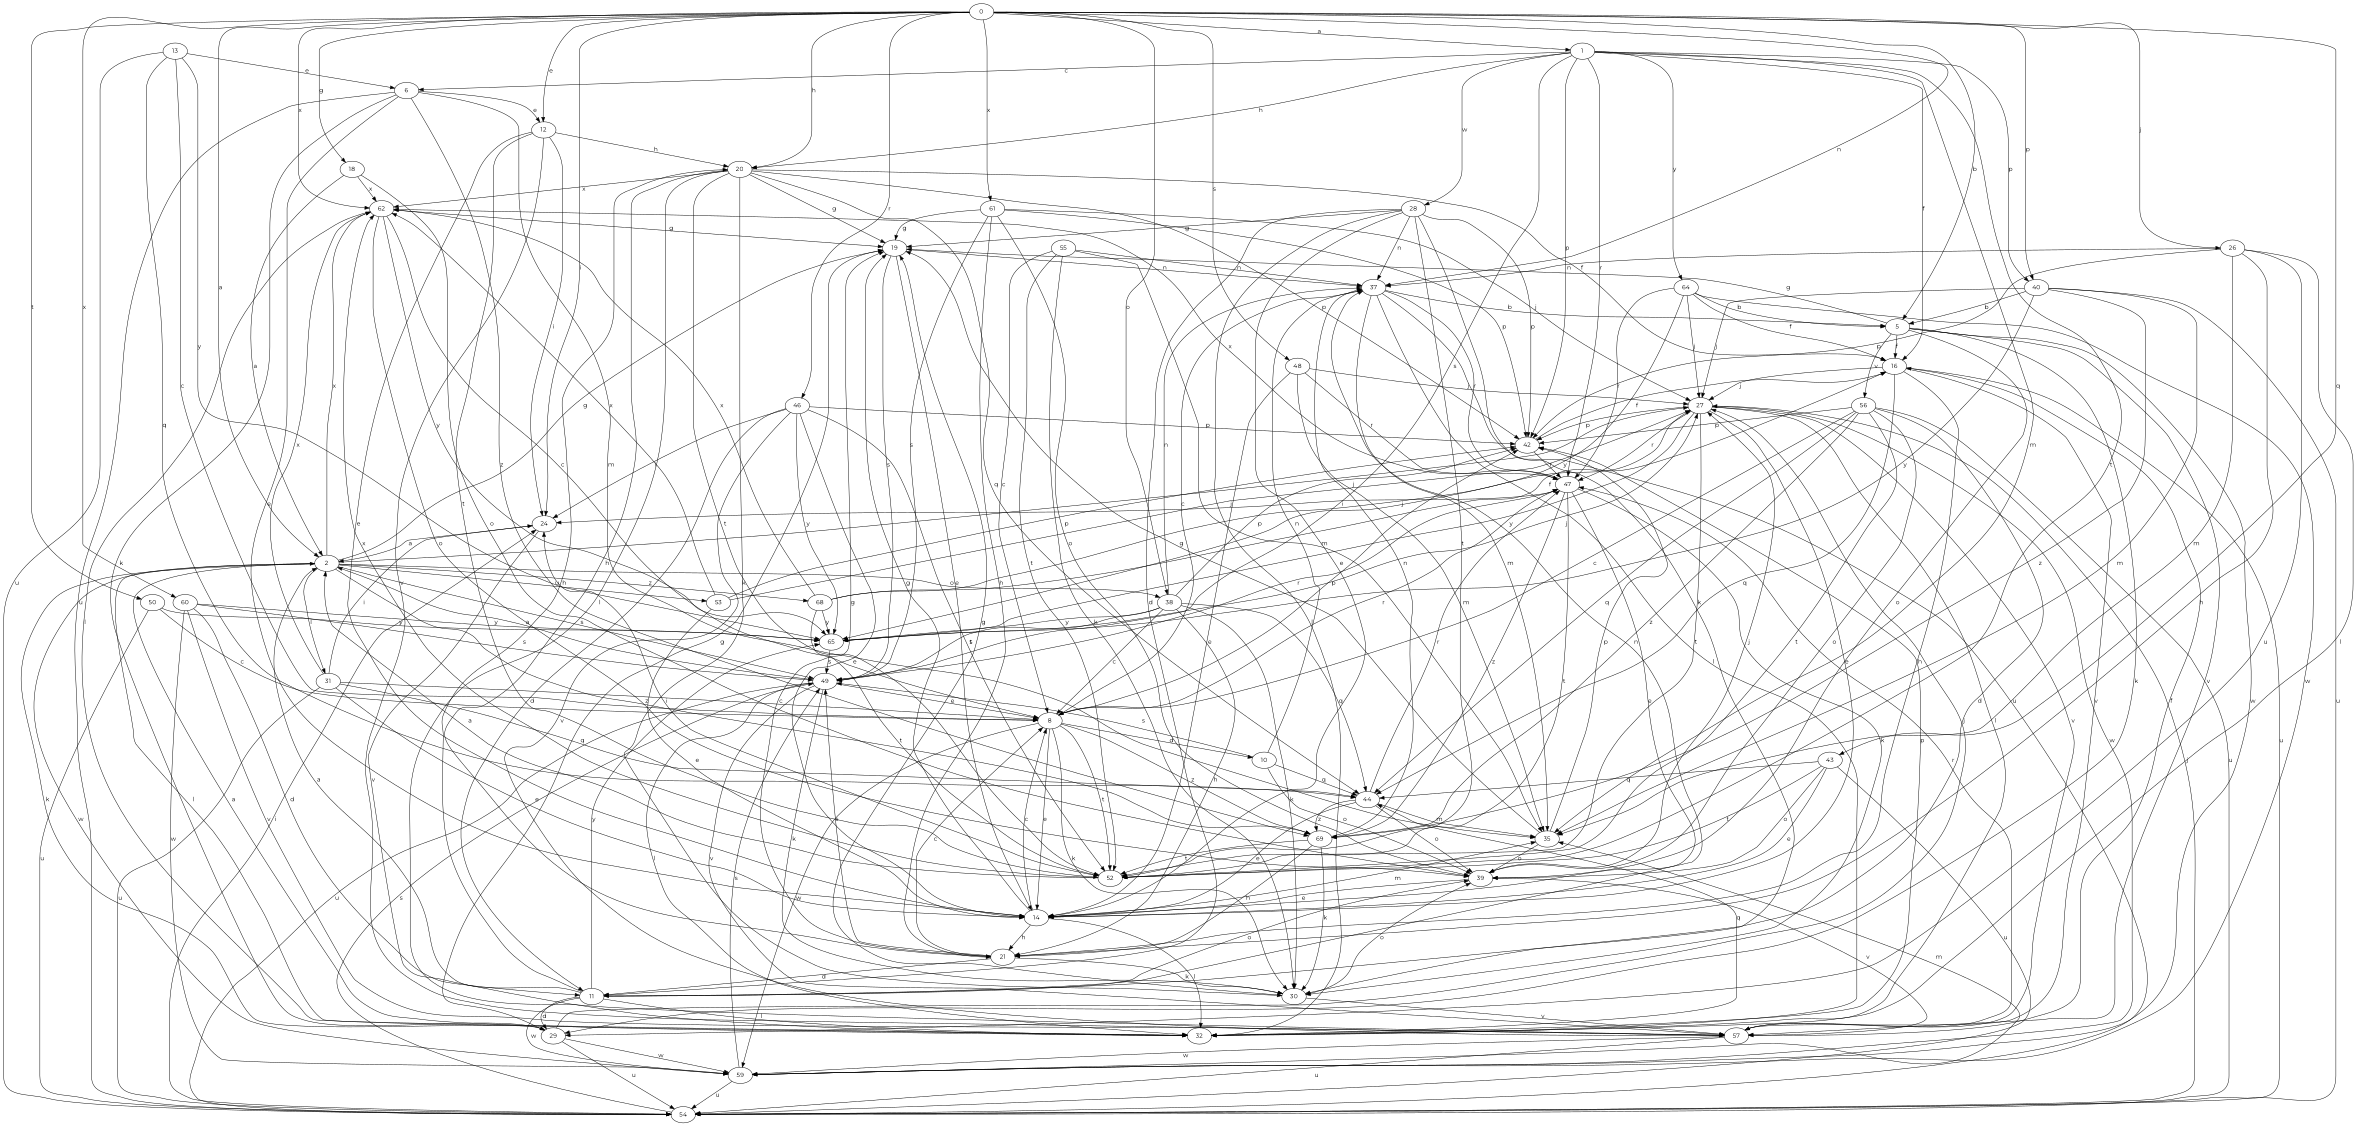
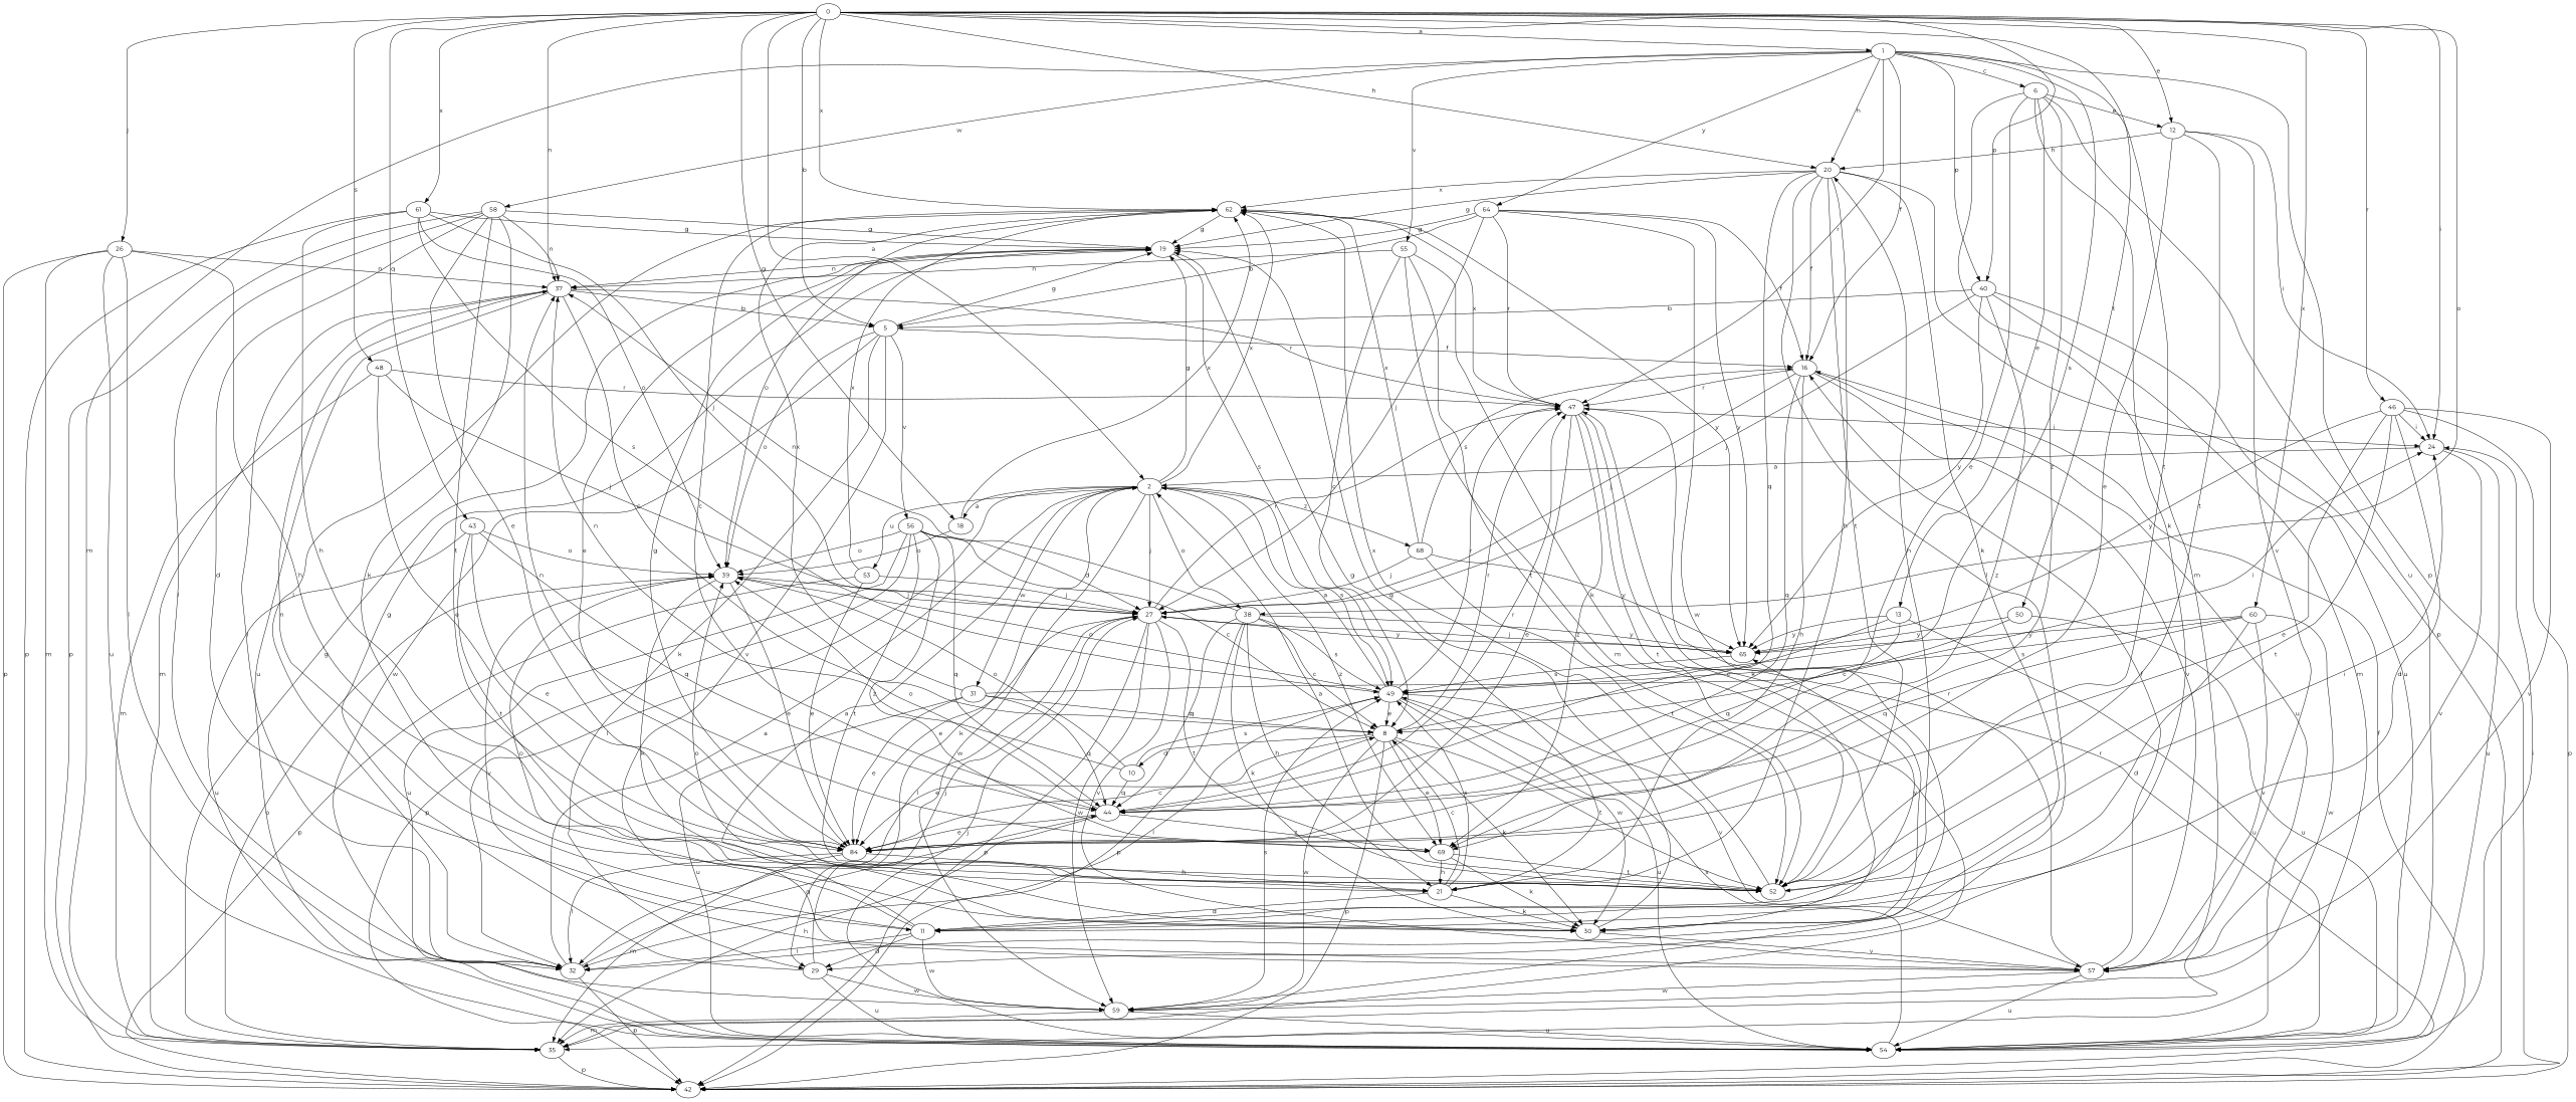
  strict digraph {
    fontname=Montserrat
    node [fontname=Montserrat]
    edge [fontname=Montserrat]
    0
    1
    2
    5
    12
    18
    20
    24
    26
    37
    38
    40
    43
    46
    48
    50
    60
    61
    62
    6
    16
    35
    42
    47
    49
    52
    55
-   58 [label=28]
+   58
    64
    19
    27
    29
    31
    32
    53
    59
    68
    69
    39
    56
    57
-   14
+   14 [label=84]
    30
    44
    21
    54
    8
    65
    11
    13
    10
    0 -> 1 [label=a]
    0 -> 2 [label=a]
    0 -> 5 [label=b]
    0 -> 12 [label=e]
    0 -> 18 [label=g]
    0 -> 20 [label=h]
    0 -> 24 [label=i]
    0 -> 26 [label=j]
    0 -> 37 [label=n]
    0 -> 38 [label=o]
    0 -> 40 [label=p]
    0 -> 43 [label=q]
    0 -> 46 [label=r]
    0 -> 48 [label=s]
    0 -> 50 [label=t]
    0 -> 60 [label=x]
    0 -> 61 [label=x]
    0 -> 62 [label=x]
    1 -> 20 [label=h]
    1 -> 40 [label=p]
    1 -> 6 [label=c]
    1 -> 16 [label=f]
    1 -> 35 [label=m]
    1 -> 42 [label=p]
    1 -> 47 [label=r]
    1 -> 49 [label=s]
    1 -> 52 [label=t]
+   1 -> 55 [label=v]
    1 -> 58 [label=w]
    1 -> 64 [label=y]
    2 -> 38 [label=o]
    2 -> 62 [label=x]
    2 -> 49 [label=s]
    2 -> 19 [label=g]
    2 -> 27 [label=j]
    2 -> 29 [label=k]
-   2 -> 31 [label=l]
+   2 -> 31 [label=w]
    2 -> 32 [label=l]
    2 -> 53 [label=u]
    2 -> 59 [label=w]
    2 -> 68 [label=z]
    2 -> 69 [label=z]
    5 -> 16 [label=f]
    5 -> 19 [label=g]
    5 -> 29 [label=k]
    5 -> 59 [label=w]
    5 -> 39 [label=o]
    5 -> 56 [label=v]
    5 -> 57 [label=v]
    12 -> 20 [label=h]
    12 -> 24 [label=i]
    12 -> 52 [label=t]
    12 -> 57 [label=v]
    12 -> 14 [label=e]
-   18 -> 2 [label=a]
+   2 -> 18 [label=a]
    18 -> 62 [label=x]
    18 -> 39 [label=o]
    20 -> 62 [label=x]
    20 -> 16 [label=f]
    20 -> 42 [label=p]
    20 -> 52 [label=t]
    20 -> 19 [label=g]
    20 -> 32 [label=l]
    20 -> 30 [label=k]
    20 -> 44 [label=q]
    20 -> 21 [label=h]
    24 -> 2 [label=a]
    24 -> 57 [label=v]
+   24 -> 54 [label=u]
    26 -> 37 [label=n]
    26 -> 35 [label=m]
    26 -> 42 [label=p]
    26 -> 32 [label=l]
    26 -> 21 [label=h]
-   26 -> 29 [label=u]
+   26 -> 54 [label=u]
    37 -> 5 [label=b]
    37 -> 35 [label=m]
    37 -> 47 [label=r]
    37 -> 32 [label=l]
    37 -> 54 [label=u]
    37 -> 8 [label=c]
    38 -> 37 [label=n]
    38 -> 42 [label=p]
    38 -> 49 [label=s]
    38 -> 30 [label=k]
    38 -> 44 [label=q]
    38 -> 21 [label=h]
    38 -> 8 [label=c]
    38 -> 65 [label=y]
    40 -> 5 [label=b]
    40 -> 35 [label=m]
    40 -> 27 [label=j]
    40 -> 69 [label=z]
    40 -> 54 [label=u]
    40 -> 65 [label=y]
    43 -> 52 [label=t]
    43 -> 39 [label=o]
    43 -> 14 [label=e]
    43 -> 44 [label=q]
    43 -> 54 [label=u]
    46 -> 24 [label=i]
    46 -> 42 [label=p]
    46 -> 52 [label=t]
    46 -> 57 [label=v]
    46 -> 14 [label=e]
    46 -> 65 [label=y]
    46 -> 11 [label=d]
    48 -> 35 [label=m]
    48 -> 47 [label=r]
    48 -> 27 [label=j]
    48 -> 14 [label=e]
    50 -> 54 [label=u]
    50 -> 8 [label=c]
    50 -> 65 [label=y]
    60 -> 49 [label=s]
    60 -> 59 [label=w]
    60 -> 57 [label=v]
+   60 -> 44 [label=q]
    60 -> 65 [label=y]
    60 -> 11 [label=d]
    61 -> 42 [label=p]
    61 -> 49 [label=s]
    61 -> 19 [label=g]
    61 -> 27 [label=j]
    61 -> 39 [label=o]
    61 -> 21 [label=h]
    62 -> 19 [label=g]
    62 -> 32 [label=l]
    62 -> 39 [label=o]
-   62 -> 8 [label=c]
+   62 -> 44 [label=c]
    62 -> 65 [label=y]
    6 -> 12 [label=e]
    6 -> 35 [label=m]
    6 -> 29 [label=k]
    6 -> 69 [label=z]
    6 -> 14 [label=e]
    6 -> 54 [label=u]
-   13 -> 6 [label=e]
+   6 -> 13 [label=e]
+   16 -> 47 [label=r]
    16 -> 27 [label=j]
    16 -> 57 [label=v]
    16 -> 44 [label=q]
    16 -> 21 [label=h]
    16 -> 54 [label=u]
    35 -> 42 [label=p]
    35 -> 19 [label=g]
    35 -> 39 [label=o]
    42 -> 16 [label=f]
    42 -> 47 [label=r]
    47 -> 24 [label=i]
    47 -> 62 [label=x]
    47 -> 52 [label=t]
    47 -> 69 [label=z]
    47 -> 14 [label=e]
    47 -> 30 [label=k]
    49 -> 2 [label=a]
    49 -> 47 [label=r]
    49 -> 32 [label=l]
+   49 -> 39 [label=o]
    49 -> 57 [label=v]
-   49 -> 30 [label=k]
+   49 -> 30 [label=w]
    49 -> 54 [label=u]
    49 -> 8 [label=e]
    52 -> 2 [label=a]
    52 -> 24 [label=i]
    52 -> 62 [label=x]
    55 -> 37 [label=n]
    55 -> 35 [label=m]
    55 -> 52 [label=t]
    55 -> 30 [label=k]
    55 -> 8 [label=c]
    58 -> 37 [label=n]
    58 -> 42 [label=p]
    58 -> 52 [label=t]
    58 -> 19 [label=g]
    58 -> 32 [label=l]
    58 -> 14 [label=e]
    58 -> 30 [label=k]
    58 -> 11 [label=d]
    64 -> 5 [label=b]
    64 -> 16 [label=f]
    64 -> 47 [label=r]
+   64 -> 19 [label=g]
    64 -> 27 [label=j]
    64 -> 59 [label=w]
    64 -> 65 [label=y]
    19 -> 37 [label=n]
    19 -> 49 [label=s]
    19 -> 14 [label=e]
    27 -> 42 [label=p]
    27 -> 47 [label=r]
    27 -> 52 [label=t]
    27 -> 32 [label=l]
    27 -> 59 [label=w]
    27 -> 57 [label=v]
    27 -> 14 [label=e]
    27 -> 65 [label=y]
    29 -> 19 [label=g]
    29 -> 27 [label=j]
    29 -> 59 [label=w]
    29 -> 54 [label=u]
    31 -> 24 [label=i]
    31 -> 62 [label=x]
    31 -> 14 [label=e]
    31 -> 44 [label=q]
    31 -> 54 [label=u]
    31 -> 8 [label=c]
    32 -> 2 [label=a]
    32 -> 42 [label=p]
    32 -> 44 [label=q]
    53 -> 62 [label=x]
    53 -> 42 [label=p]
    53 -> 27 [label=j]
    53 -> 14 [label=e]
    59 -> 35 [label=m]
    59 -> 49 [label=s]
    59 -> 54 [label=u]
    68 -> 62 [label=x]
-   68 -> 16 [label=f]
+   68 -> 16 [label=s]
    68 -> 52 [label=t]
    68 -> 27 [label=j]
    68 -> 65 [label=y]
    69 -> 37 [label=n]
    69 -> 52 [label=t]
    69 -> 30 [label=k]
    69 -> 21 [label=h]
    39 -> 27 [label=j]
    39 -> 57 [label=v]
    39 -> 14 [label=e]
+   39 -> 30 [label=k]
    56 -> 42 [label=p]
    56 -> 52 [label=t]
    56 -> 69 [label=z]
    56 -> 39 [label=o]
    56 -> 44 [label=q]
    56 -> 54 [label=u]
    56 -> 8 [label=c]
-   56 -> 11 [label=d]
+   56 -> 27 [label=d]
    57 -> 16 [label=f]
    57 -> 47 [label=r]
    57 -> 59 [label=w]
    57 -> 54 [label=u]
    14 -> 35 [label=m]
    14 -> 19 [label=g]
    14 -> 32 [label=l]
    14 -> 21 [label=h]
    14 -> 8 [label=c]
    30 -> 19 [label=g]
    30 -> 39 [label=o]
    30 -> 57 [label=v]
-   44 -> 35 [label=m]
+   44 -> 35 [label=h]
    44 -> 47 [label=r]
    44 -> 69 [label=z]
    44 -> 39 [label=o]
    44 -> 14 [label=e]
    21 -> 49 [label=s]
    21 -> 19 [label=g]
    21 -> 30 [label=k]
    21 -> 8 [label=c]
    21 -> 11 [label=d]
    54 -> 24 [label=i]
    54 -> 49 [label=s]
    54 -> 27 [label=j]
    8 -> 42 [label=p]
    8 -> 47 [label=r]
    8 -> 52 [label=t]
    8 -> 59 [label=w]
-   8 -> 69 [label=z]
+   8 -> 69 [label=e]
    8 -> 14 [label=e]
    8 -> 30 [label=k]
    8 -> 10 [label=d]
    65 -> 49 [label=s]
    65 -> 27 [label=j]
    11 -> 2 [label=a]
    11 -> 20 [label=h]
    11 -> 37 [label=n]
    11 -> 29 [label=d]
    11 -> 32 [label=l]
    11 -> 59 [label=w]
    11 -> 39 [label=o]
    11 -> 65 [label=y]
    13 -> 44 [label=q]
    13 -> 54 [label=u]
    13 -> 8 [label=c]
    13 -> 65 [label=y]
    10 -> 37 [label=n]
    10 -> 49 [label=s]
    10 -> 39 [label=o]
    10 -> 44 [label=q]
  }
